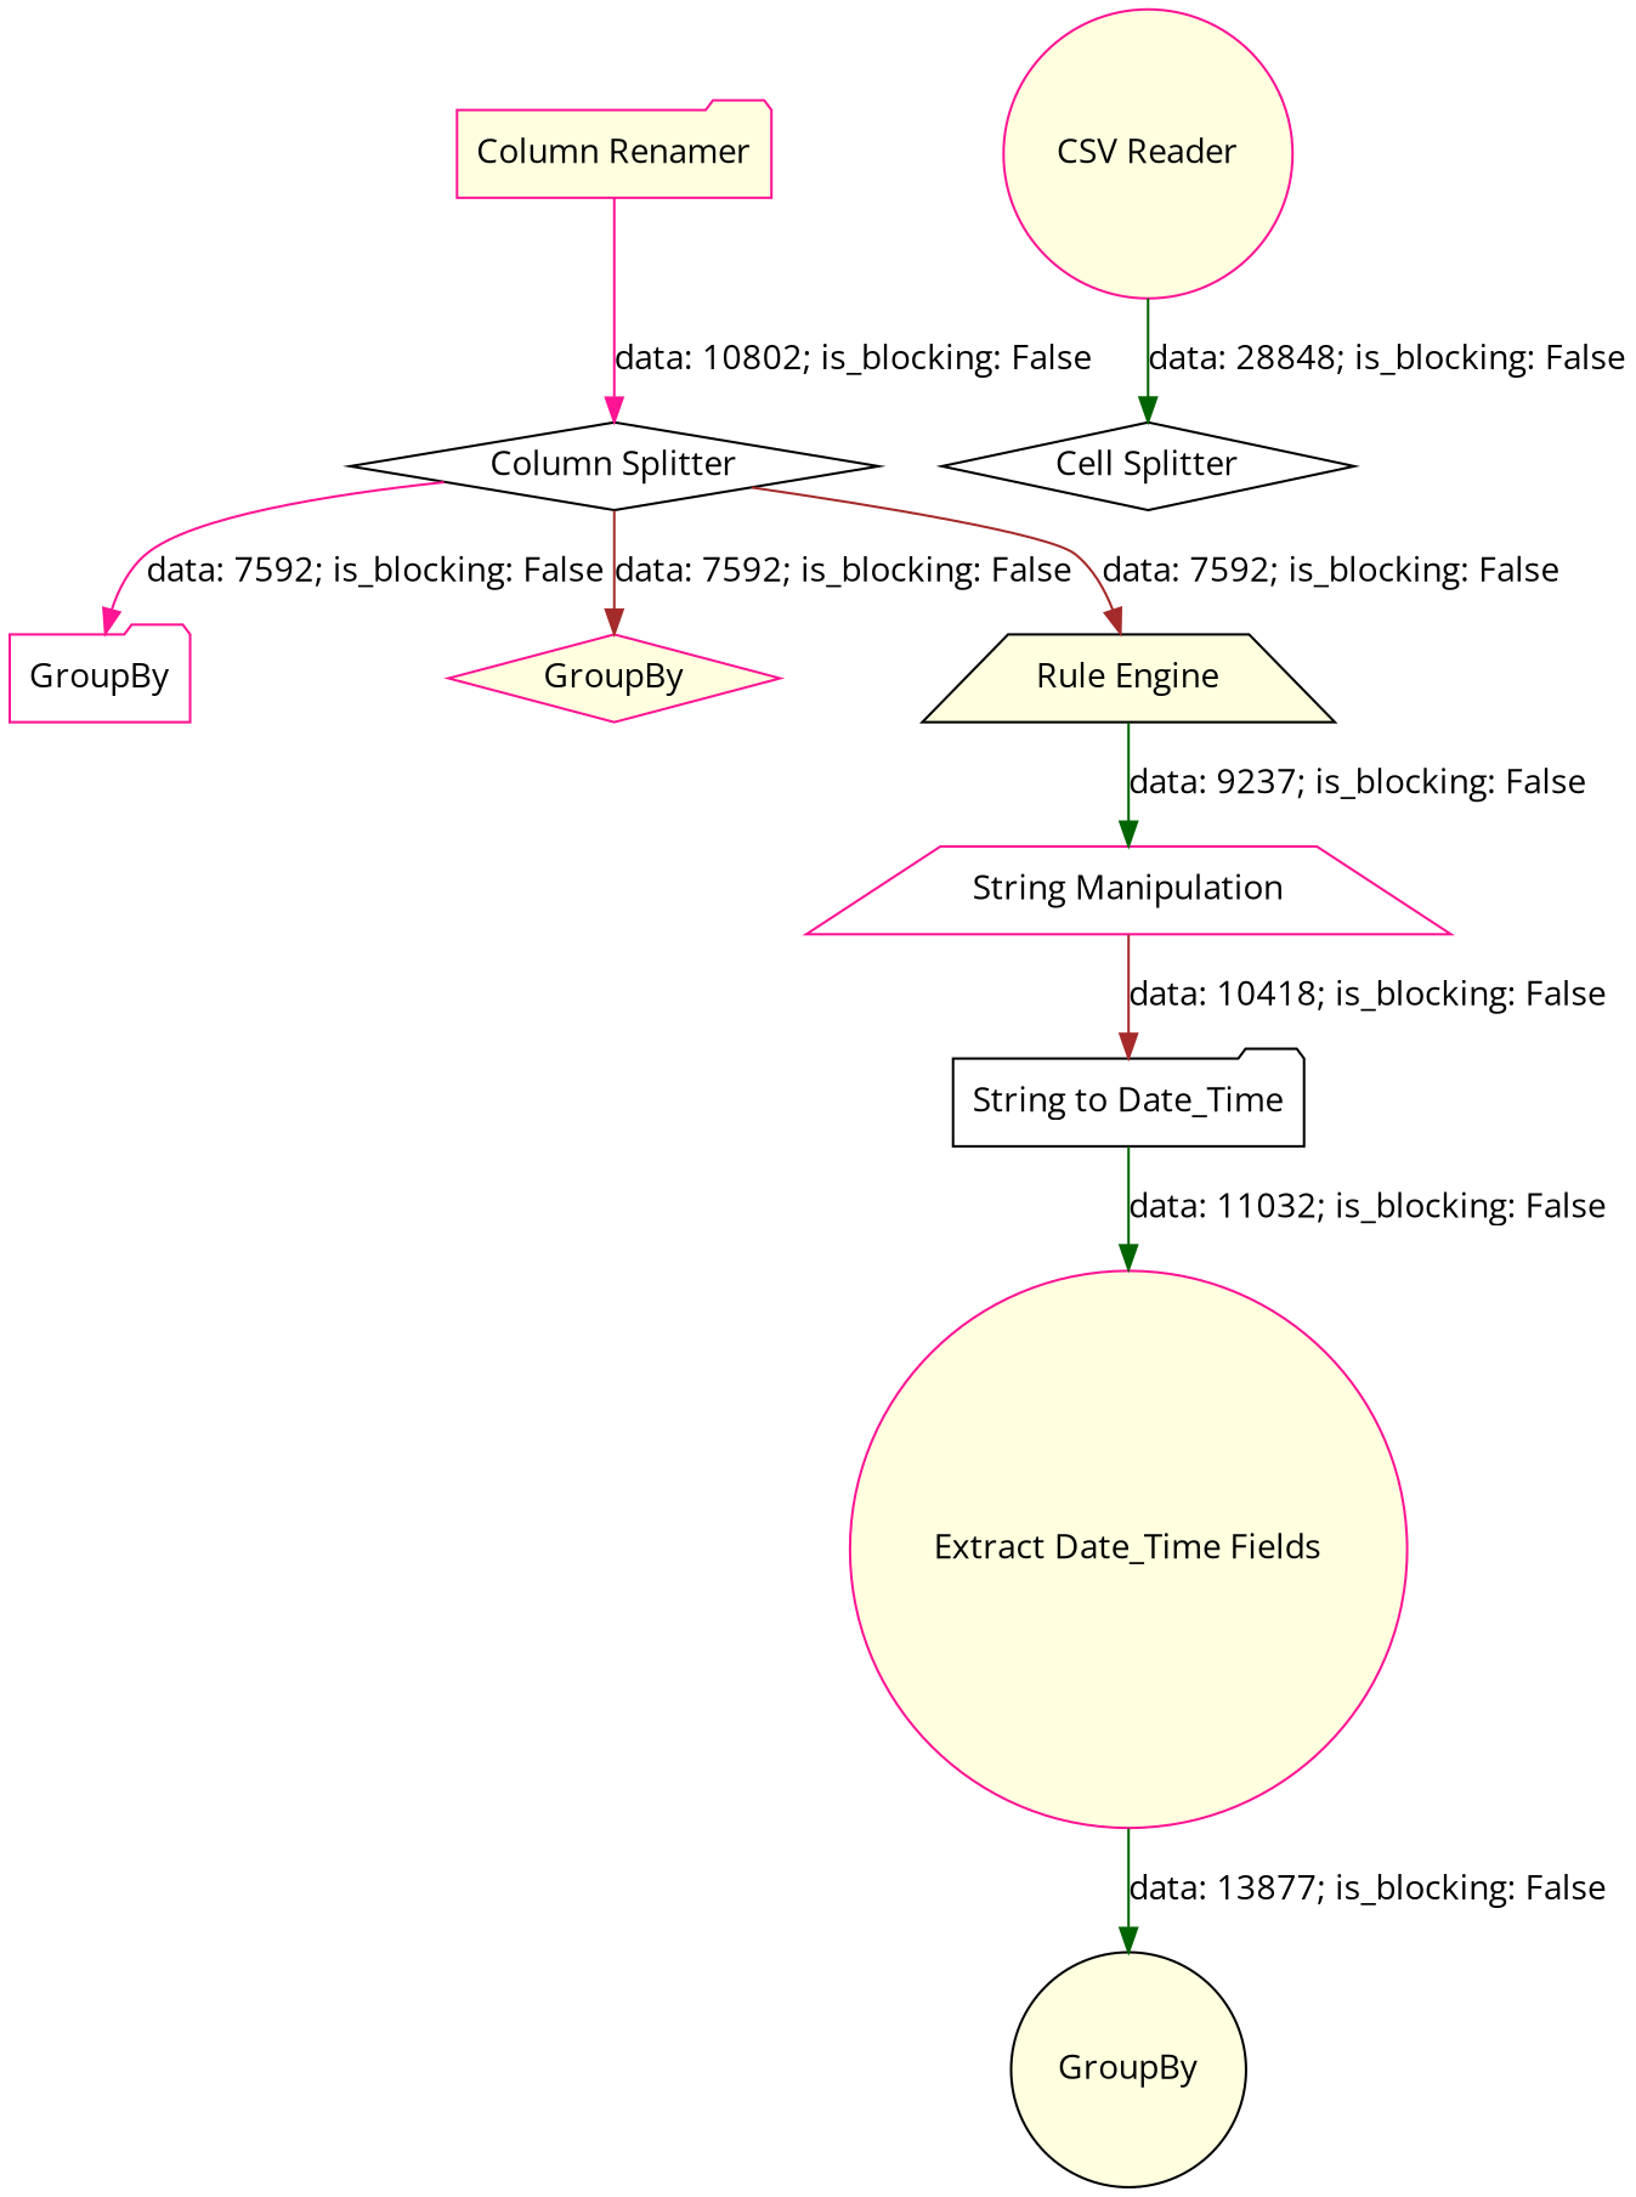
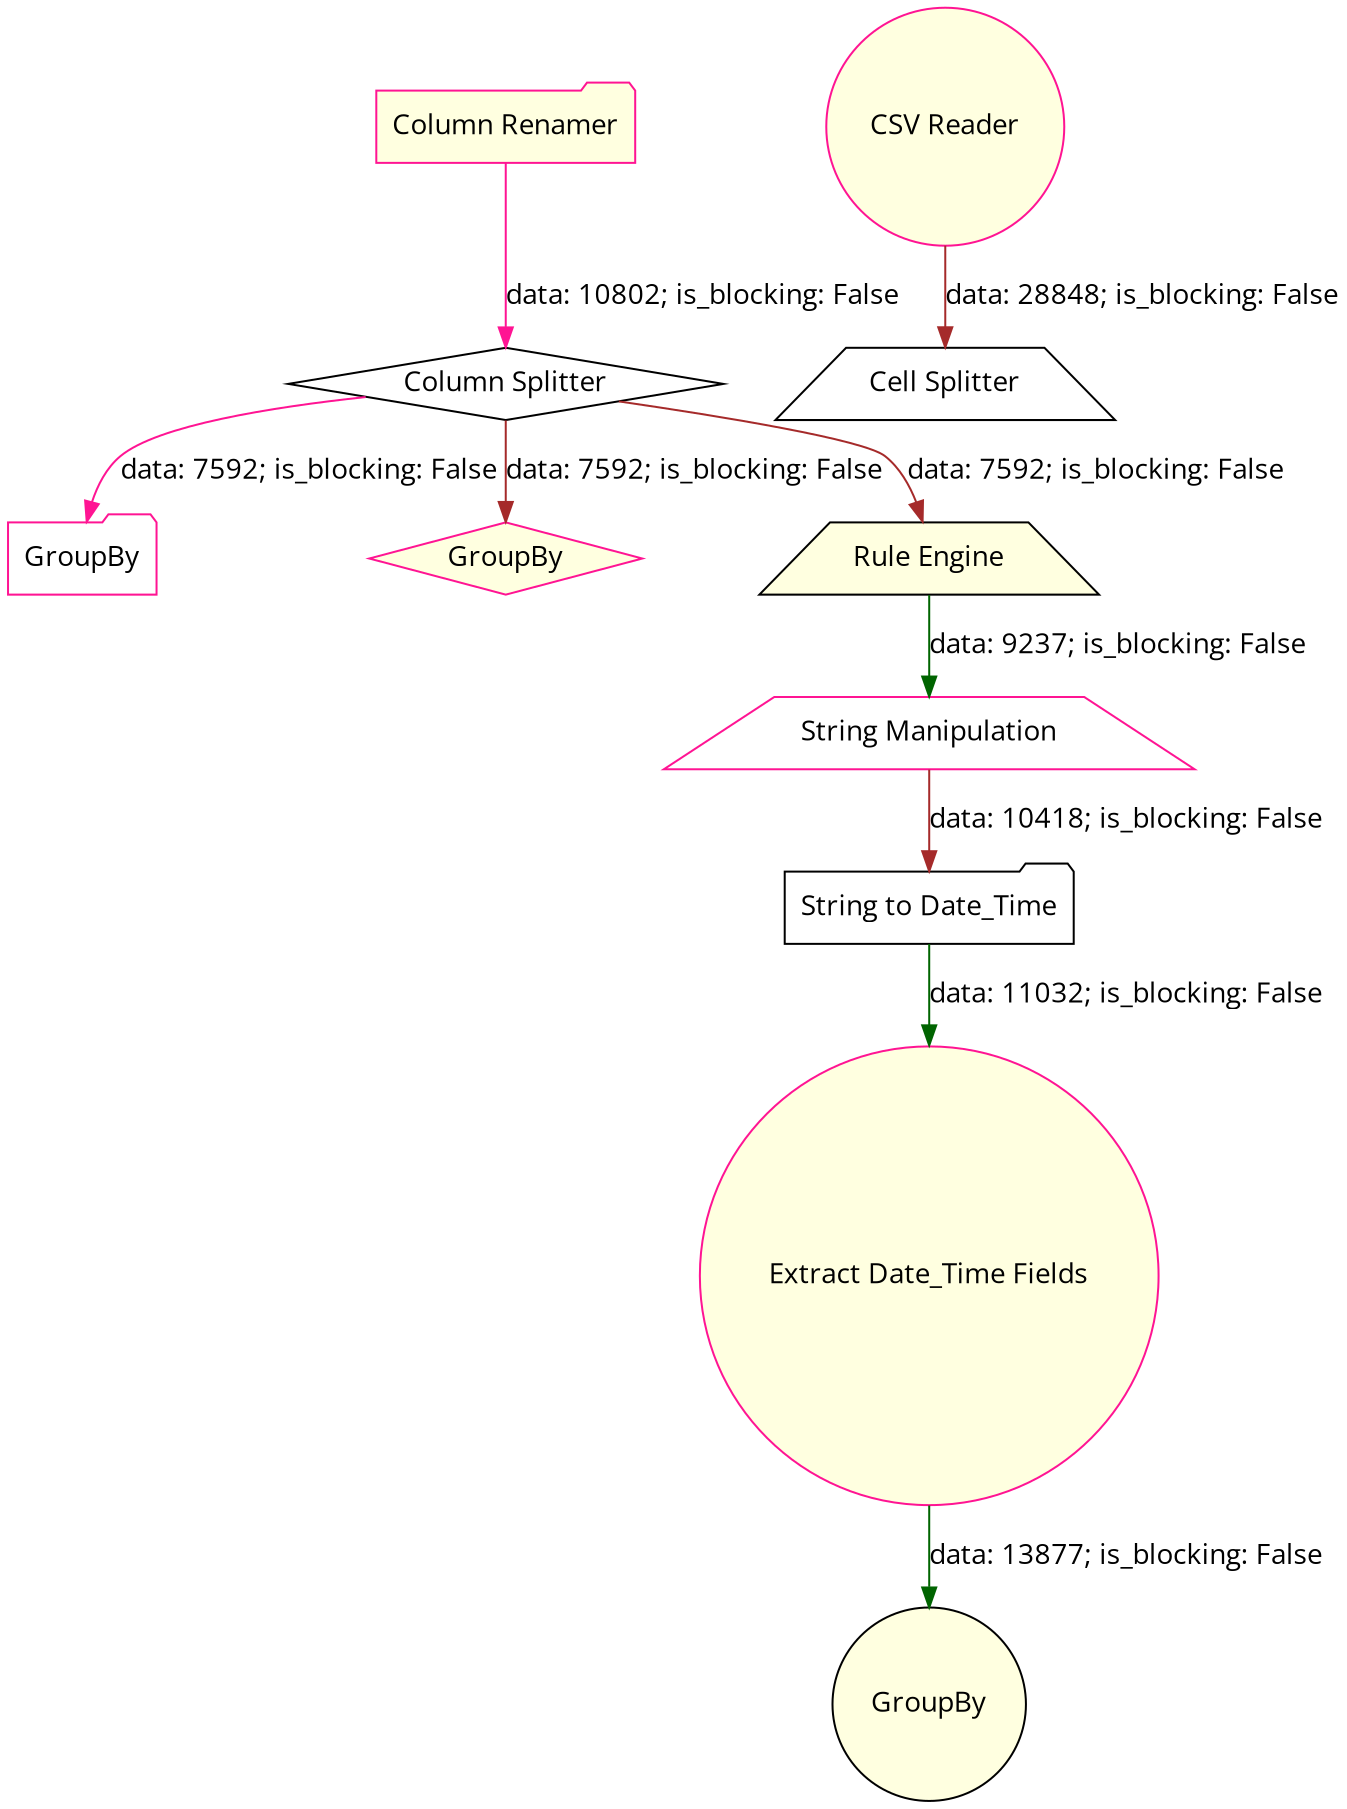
  digraph {
    fontname="Open Sans"
    rankdir=TB
    node [color=deeppink fillcolor=lightyellow fontname="Open Sans" shape=folder style=filled]
    edge [color=brown fontname="Open Sans"]
    n1 [fillcolor=white label=GroupBy]
    n2 [color=black label=GroupBy shape=circle]
    n3 [color=black fillcolor=white label="String to Date_Time"]
    n4 [label="Extract Date_Time Fields" shape=circle]
    n5 [label="Column Renamer"]
    n6 [color=black fillcolor=white label="Column Splitter" shape=diamond]
    n7 [label=GroupBy shape=diamond]
    n8 [color=black label="Rule Engine" shape=trapezium]
    n9 [fillcolor=white label="String Manipulation" shape=trapezium]
    n10 [label="CSV Reader" shape=circle]
-   n11 [color=black fillcolor=white label="Cell Splitter" shape=diamond]
+   n11 [color=black fillcolor=white label="Cell Splitter" shape=trapezium]
    n3 -> n4 [color=darkgreen label="data: 11032; is_blocking: False"]
    n4 -> n2 [color=darkgreen label="data: 13877; is_blocking: False"]
    n5 -> n6 [color=deeppink label="data: 10802; is_blocking: False"]
    n6 -> n1 [color=deeppink label="data: 7592; is_blocking: False"]
    n6 -> n7 [label="data: 7592; is_blocking: False"]
    n6 -> n8 [label="data: 7592; is_blocking: False"]
    n8 -> n9 [color=darkgreen label="data: 9237; is_blocking: False"]
    n9 -> n3 [label="data: 10418; is_blocking: False"]
-   n10 -> n11 [color=darkgreen label="data: 28848; is_blocking: False"]
+   n10 -> n11 [label="data: 28848; is_blocking: False"]
  }
